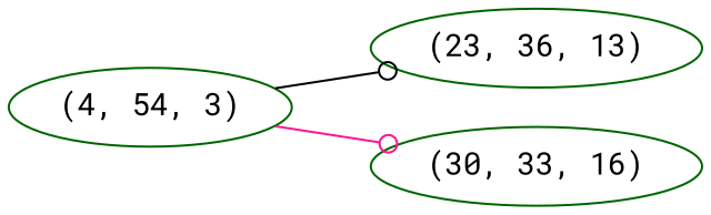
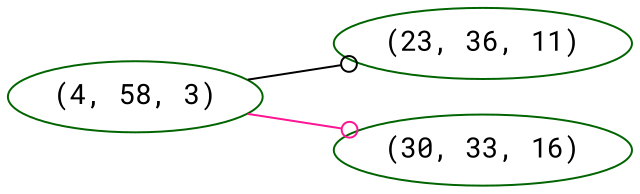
  digraph {
    fontname="Roboto Mono"
    rankdir=LR
    node [color=darkgreen fontname="Roboto Mono"]
    edge [arrowhead=odot fontname="Roboto Mono"]
-   "(4, 58, 3)" [label="(4, 54, 3)"]
-   "(23, 36, 13)"
+   "(4, 58, 3)"
+   "(23, 36, 13)" [label="(23, 36, 11)"]
    "(30, 33, 16)"
    "(4, 58, 3)" -> "(23, 36, 13)" [color=black]
    "(4, 58, 3)" -> "(30, 33, 16)" [color=deeppink]
  }
